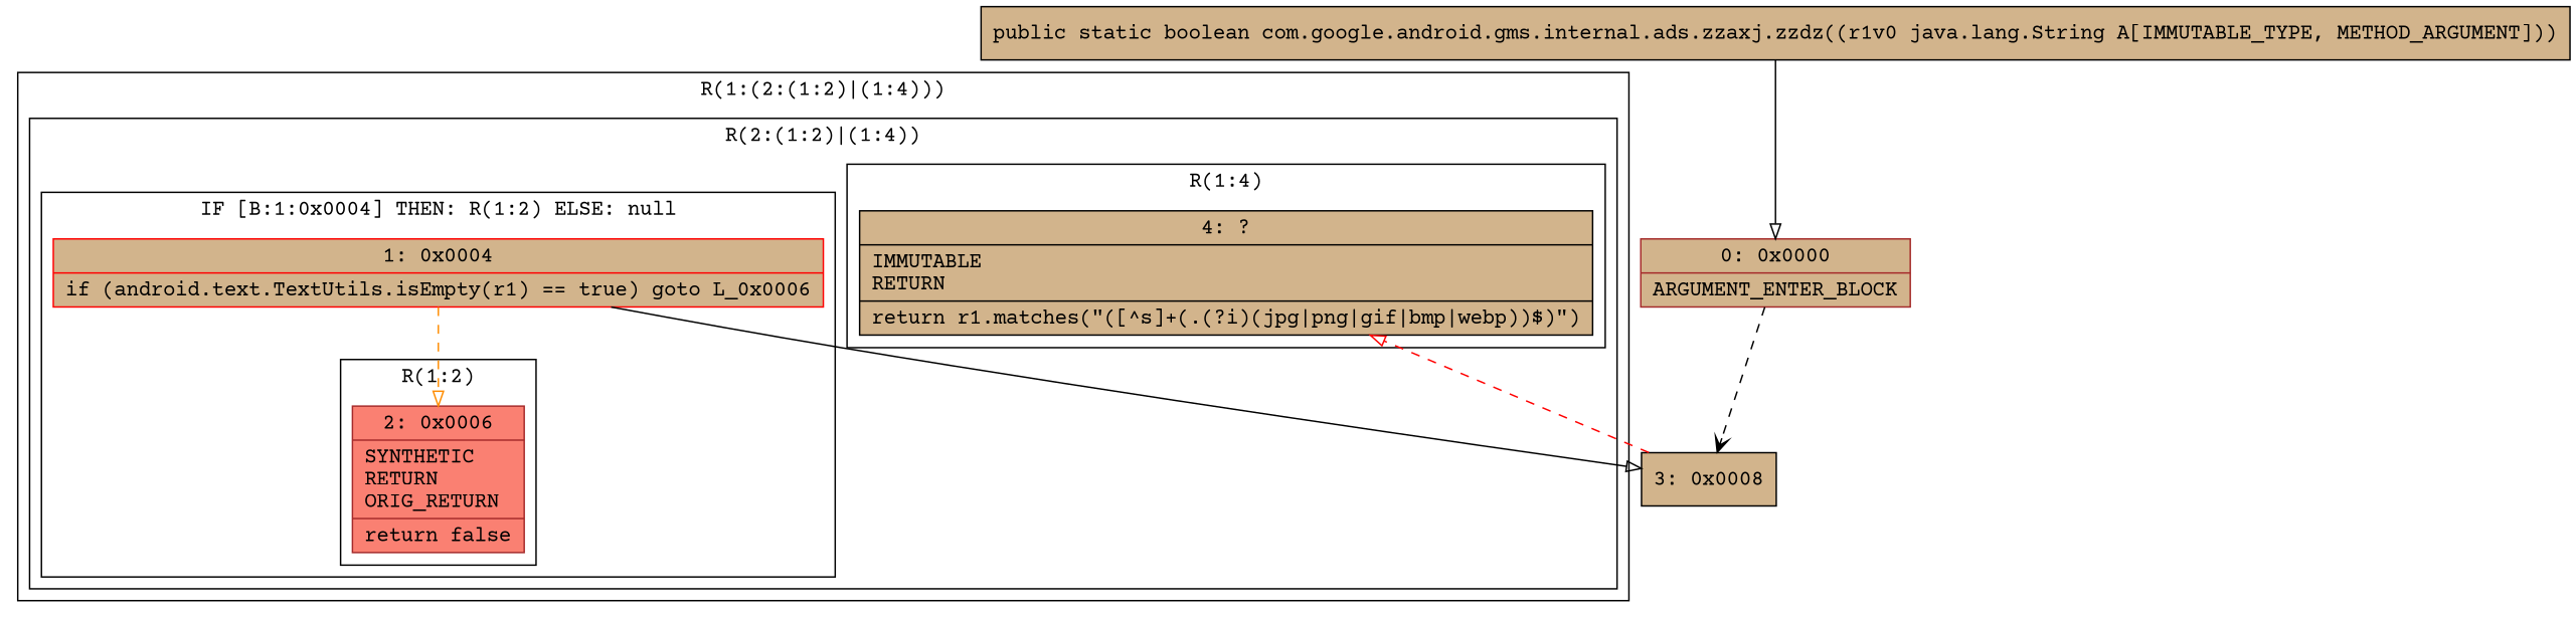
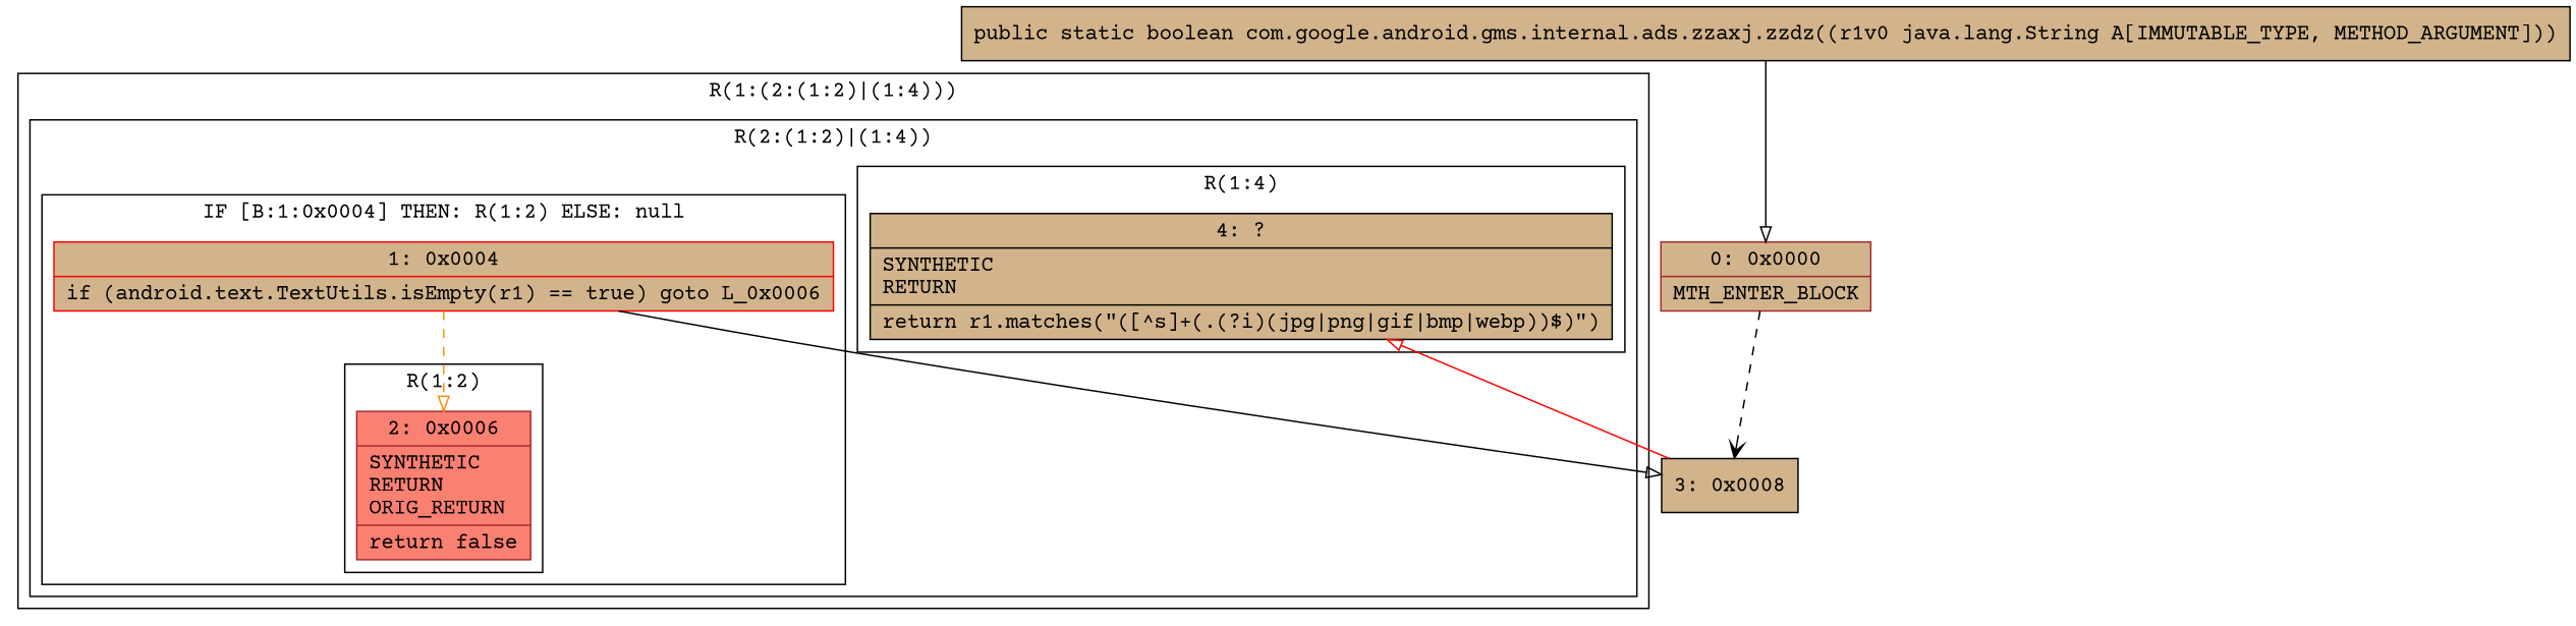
  digraph {
    fontname="Courier Prime"
    node [color=black fillcolor=tan fontname="Courier Prime" shape=record style=filled]
    edge [arrowhead=onormal color=black fontname="Courier Prime" style=solid]
    n1 [color=brown fillcolor=salmon label="{2\:\ 0x0006|SYNTHETIC\lRETURN\lORIG_RETURN\l|return false\l}"]
    n2 [color=red label="{1\:\ 0x0004|if (android.text.TextUtils.isEmpty(r1) == true) goto L_0x0006\l}"]
-   n3 [label="{4\:\ ?|IMMUTABLE\lRETURN\l|return r1.matches(\"([^s]+(.(?i)(jpg\|png\|gif\|bmp\|webp))$)\")\l}"]
+   n3 [label="{4\:\ ?|SYNTHETIC\lRETURN\l|return r1.matches(\"([^s]+(.(?i)(jpg\|png\|gif\|bmp\|webp))$)\")\l}"]
    n4 [label="{3\:\ 0x0008}"]
-   n5 [color=brown label="{0\:\ 0x0000|ARGUMENT_ENTER_BLOCK\l}"]
+   n5 [color=brown label="{0\:\ 0x0000|MTH_ENTER_BLOCK\l}"]
    n6 [label="{public static boolean com.google.android.gms.internal.ads.zzaxj.zzdz((r1v0 java.lang.String A[IMMUTABLE_TYPE, METHOD_ARGUMENT])) }"]
    subgraph cluster_1 {
      label="R(1:(2:(1:2)|(1:4)))"
      subgraph cluster_2 {
        label="R(2:(1:2)|(1:4))"
        subgraph cluster_3 {
          label="IF [B:1:0x0004] THEN: R(1:2) ELSE: null"
          n2
          subgraph cluster_4 {
            label="R(1:2)"
            n1
          }
        }
        subgraph cluster_5 {
          label="R(1:4)"
          n3
        }
      }
    }
    n2 -> n1 [color=darkorange style=dashed]
    n2 -> n4
-   n4 -> n3 [color=red style=dashed]
+   n4 -> n3 [color=red]
    n5 -> n4 [arrowhead=vee style=dashed]
    n6 -> n5
  }
